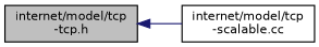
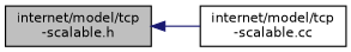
  digraph {
    rankdir=LR
    node [color=black fontname=Helvetica fontsize=10 shape=record style=filled]
-   n1 [fillcolor=grey75 fontcolor=black height=0.2 label="internet/model/tcp\l-tcp.h" width=0.4]
+   n1 [fillcolor=grey75 fontcolor=black height=0.2 label="internet/model/tcp\l-scalable.h" width=0.4]
    n2 [fillcolor=white height=0.2 label="internet/model/tcp\l-scalable.cc" width=0.4]
    n1 -> n2 [color=midnightblue dir=back fontname=Helvetica fontsize=10 labelfontname=Helvetica labelfontsize=10 style=solid]
  }
